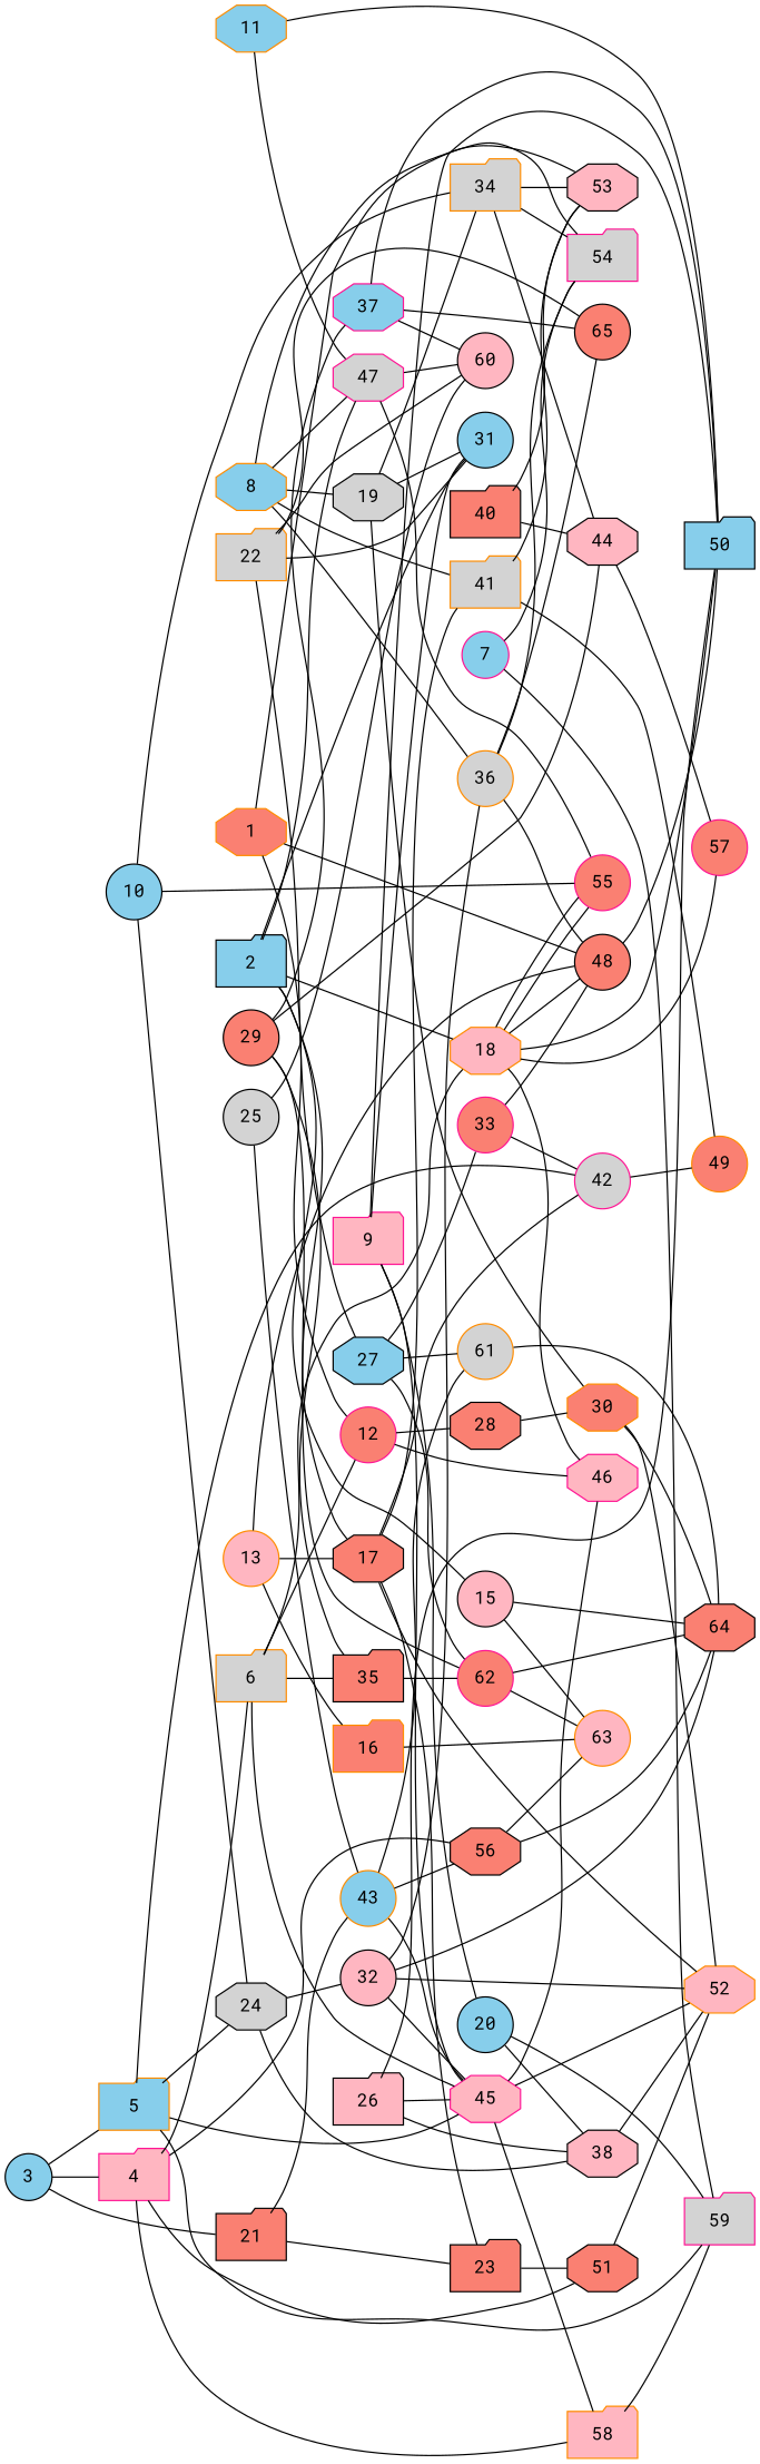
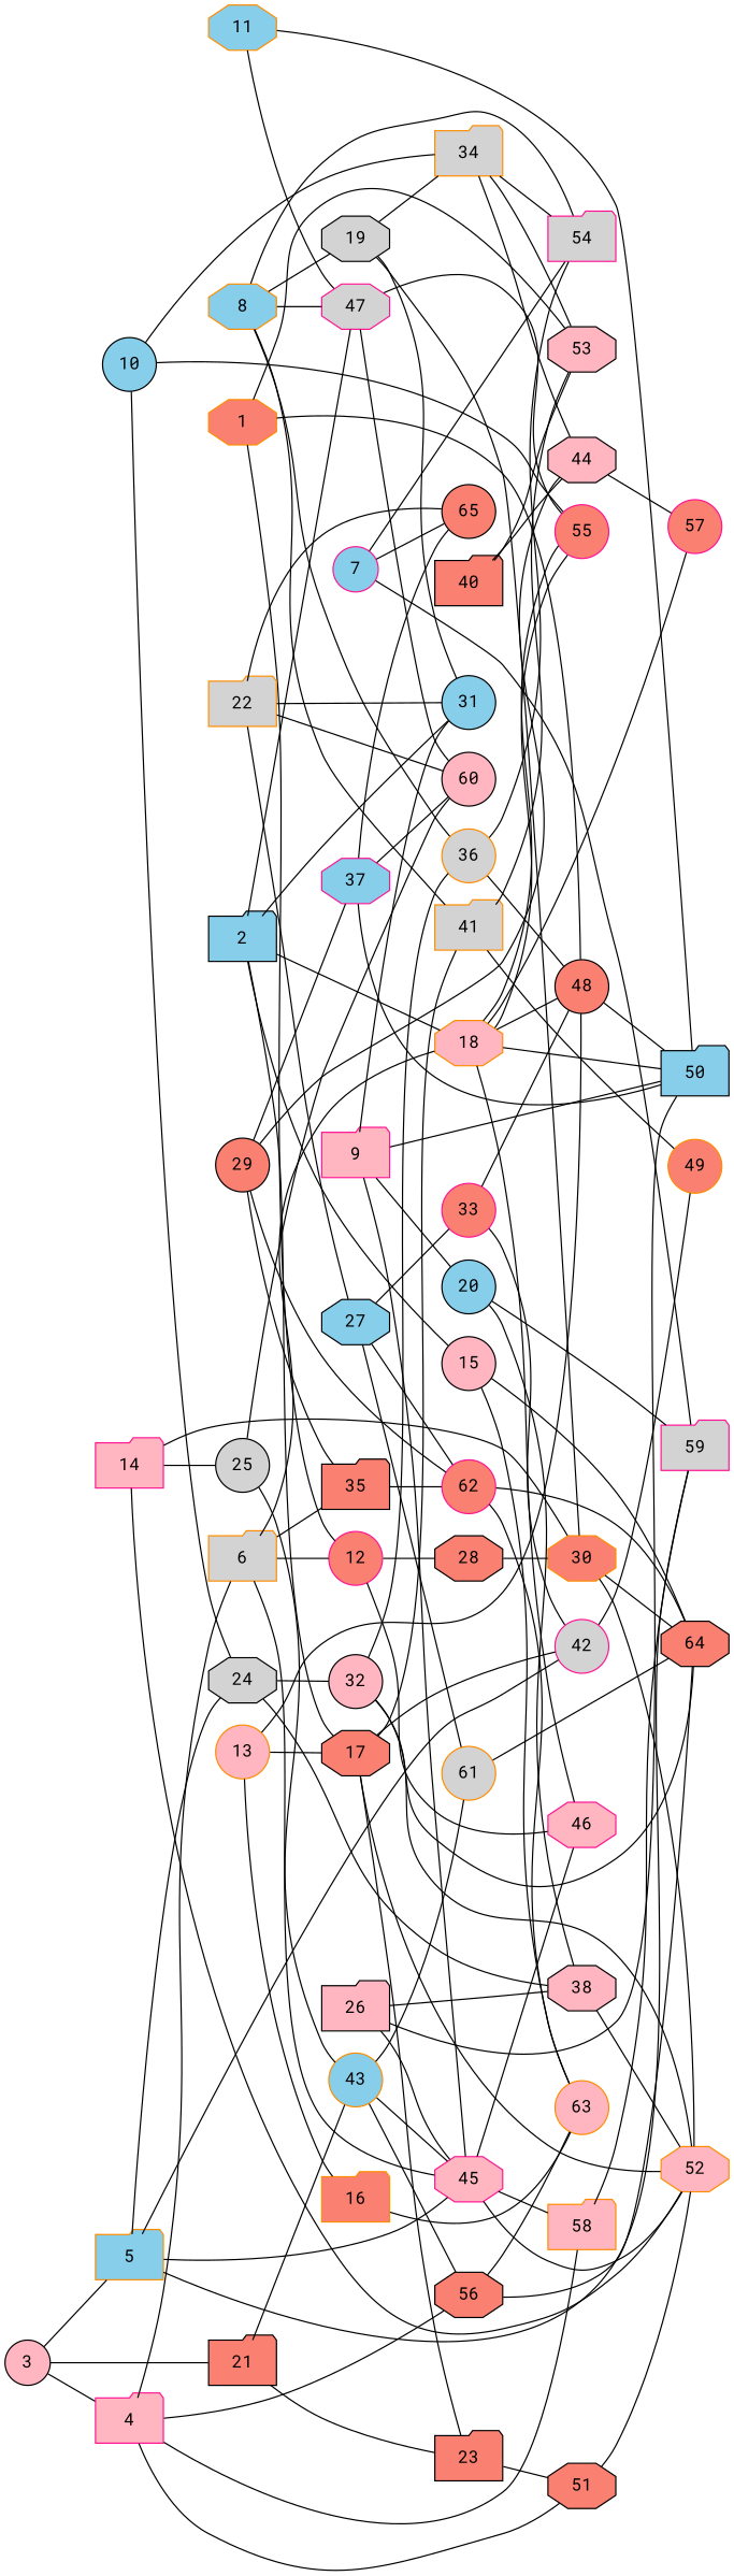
  graph {
    fontname="Roboto Mono"
    rankdir=LR
    node [color=black fillcolor=salmon fontname="Roboto Mono" shape=circle style=filled]
    edge [fontname="Roboto Mono"]
    1 [color=darkorange shape=octagon]
    12 [color=deeppink]
    48
    53 [fillcolor=lightpink shape=octagon]
    28 [shape=octagon]
    46 [color=deeppink fillcolor=lightpink shape=octagon]
    50 [fillcolor=skyblue shape=folder]
    2 [fillcolor=skyblue shape=folder]
    15 [fillcolor=lightpink]
    17 [shape=octagon]
    18 [color=darkorange fillcolor=lightpink shape=octagon]
    31 [fillcolor=skyblue]
    47 [color=deeppink fillcolor=lightgrey shape=octagon]
    63 [color=darkorange fillcolor=lightpink]
    64 [shape=octagon]
    42 [color=deeppink fillcolor=lightgrey]
    41 [color=darkorange fillcolor=lightgrey shape=folder]
    52 [color=darkorange fillcolor=lightpink shape=octagon]
    23 [shape=folder]
    55 [color=deeppink]
    57 [color=deeppink]
    60 [fillcolor=lightpink]
-   3 [fillcolor=skyblue]
+   3 [fillcolor=lightpink]
    4 [color=deeppink fillcolor=lightpink shape=folder]
    5 [color=darkorange fillcolor=skyblue shape=folder]
    21 [shape=folder]
    6 [color=darkorange fillcolor=lightgrey shape=folder]
    51 [shape=octagon]
    56 [shape=octagon]
    58 [color=darkorange fillcolor=lightpink shape=folder]
    24 [fillcolor=lightgrey shape=octagon]
    45 [color=deeppink fillcolor=lightpink shape=octagon]
    59 [color=deeppink fillcolor=lightgrey shape=folder]
    43 [color=darkorange fillcolor=skyblue]
    35 [shape=folder]
    38 [fillcolor=lightpink shape=octagon]
    32 [fillcolor=lightpink]
    49 [color=darkorange]
    62 [color=deeppink]
    7 [color=deeppink fillcolor=skyblue]
    54 [color=deeppink fillcolor=lightgrey shape=folder]
    8 [color=darkorange fillcolor=skyblue shape=octagon]
    19 [fillcolor=lightgrey shape=octagon]
    36 [color=darkorange fillcolor=lightgrey]
    34 [color=darkorange fillcolor=lightgrey shape=folder]
    30 [color=darkorange shape=octagon]
    65
    9 [color=deeppink fillcolor=lightpink shape=folder]
    20 [fillcolor=skyblue]
    10 [fillcolor=skyblue]
    44 [fillcolor=lightpink shape=octagon]
    11 [color=darkorange fillcolor=skyblue shape=octagon]
    13 [color=darkorange fillcolor=lightpink]
    16 [color=darkorange shape=folder]
+   14 [color=deeppink fillcolor=lightpink shape=folder]
    25 [fillcolor=lightgrey]
    61 [color=darkorange fillcolor=lightgrey]
    22 [color=darkorange fillcolor=lightgrey shape=folder]
    27 [fillcolor=skyblue shape=octagon]
    33 [color=deeppink]
    26 [fillcolor=lightpink shape=folder]
    29
    37 [color=deeppink fillcolor=skyblue shape=octagon]
    40 [shape=folder]
    1 -- 12
    1 -- 48
    1 -- 53
    12 -- 28
    12 -- 46
    48 -- 50
    28 -- 30
    2 -- 15
    2 -- 17
    2 -- 18
    2 -- 31
    2 -- 47
    15 -- 63
    15 -- 64
    17 -- 42
    17 -- 41
    17 -- 52
    17 -- 23
    18 -- 48
    18 -- 46
    18 -- 50
    18 -- 55
    18 -- 55
    18 -- 57
    47 -- 55
    47 -- 60
    42 -- 49
    41 -- 53
    41 -- 49
    23 -- 51
    3 -- 4
    3 -- 5
    3 -- 21
    4 -- 6
    4 -- 51
    4 -- 56
    4 -- 58
    5 -- 42
    5 -- 24
    5 -- 45
    5 -- 59
    21 -- 23
    21 -- 43
    6 -- 12
    6 -- 18
    6 -- 45
    6 -- 35
    51 -- 52
    56 -- 63
    56 -- 64
    58 -- 59
    24 -- 38
    24 -- 32
    45 -- 46
    45 -- 52
    45 -- 58
    43 -- 56
    43 -- 45
    43 -- 61
    35 -- 62
    38 -- 52
    32 -- 64
    32 -- 52
-   32 -- 45
    32 -- 36
    62 -- 63
    62 -- 64
    7 -- 59
    7 -- 54
    8 -- 47
    8 -- 41
    8 -- 54
    8 -- 19
    8 -- 36
    19 -- 31
    19 -- 34
    19 -- 30
    36 -- 48
    36 -- 54
-   36 -- 65
+   7 -- 65
    34 -- 53
    34 -- 54
    34 -- 44
    30 -- 64
    30 -- 52
    9 -- 50
    9 -- 31
    9 -- 45
    9 -- 20
    20 -- 59
    20 -- 38
    10 -- 55
    10 -- 24
    10 -- 34
    44 -- 57
    11 -- 50
    11 -- 47
    13 -- 48
    13 -- 17
    13 -- 16
    16 -- 63
+   14 -- 52
+   14 -- 30
+   14 -- 25
    25 -- 60
    25 -- 43
    61 -- 64
    22 -- 31
    22 -- 60
    22 -- 65
    22 -- 27
    27 -- 62
    27 -- 61
    27 -- 33
    33 -- 48
    33 -- 42
    26 -- 50
    26 -- 45
    26 -- 38
    29 -- 35
    29 -- 62
    29 -- 44
    29 -- 37
    37 -- 50
    37 -- 60
    37 -- 65
    40 -- 53
    40 -- 44
  }
